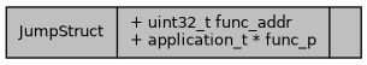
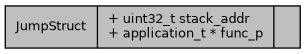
  digraph {
    rankdir=LR
-   n1 [color=black fillcolor=grey75 fontcolor=black fontname=Helvetica fontsize=10 height=0.2 label="{JumpStruct\n|+ uint32_t func_addr\l+ application_t * func_p\l|}" shape=record style=filled width=0.4]
+   n1 [color=black fillcolor=grey75 fontcolor=black fontname=Helvetica fontsize=10 height=0.2 label="{JumpStruct\n|+ uint32_t stack_addr\l+ application_t * func_p\l|}" shape=record style=filled width=0.4]
  }
